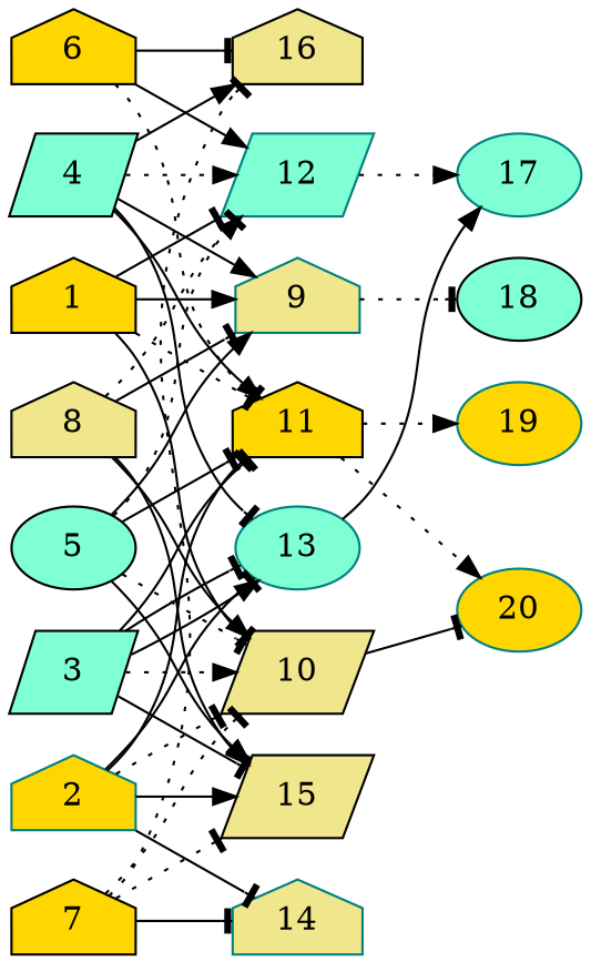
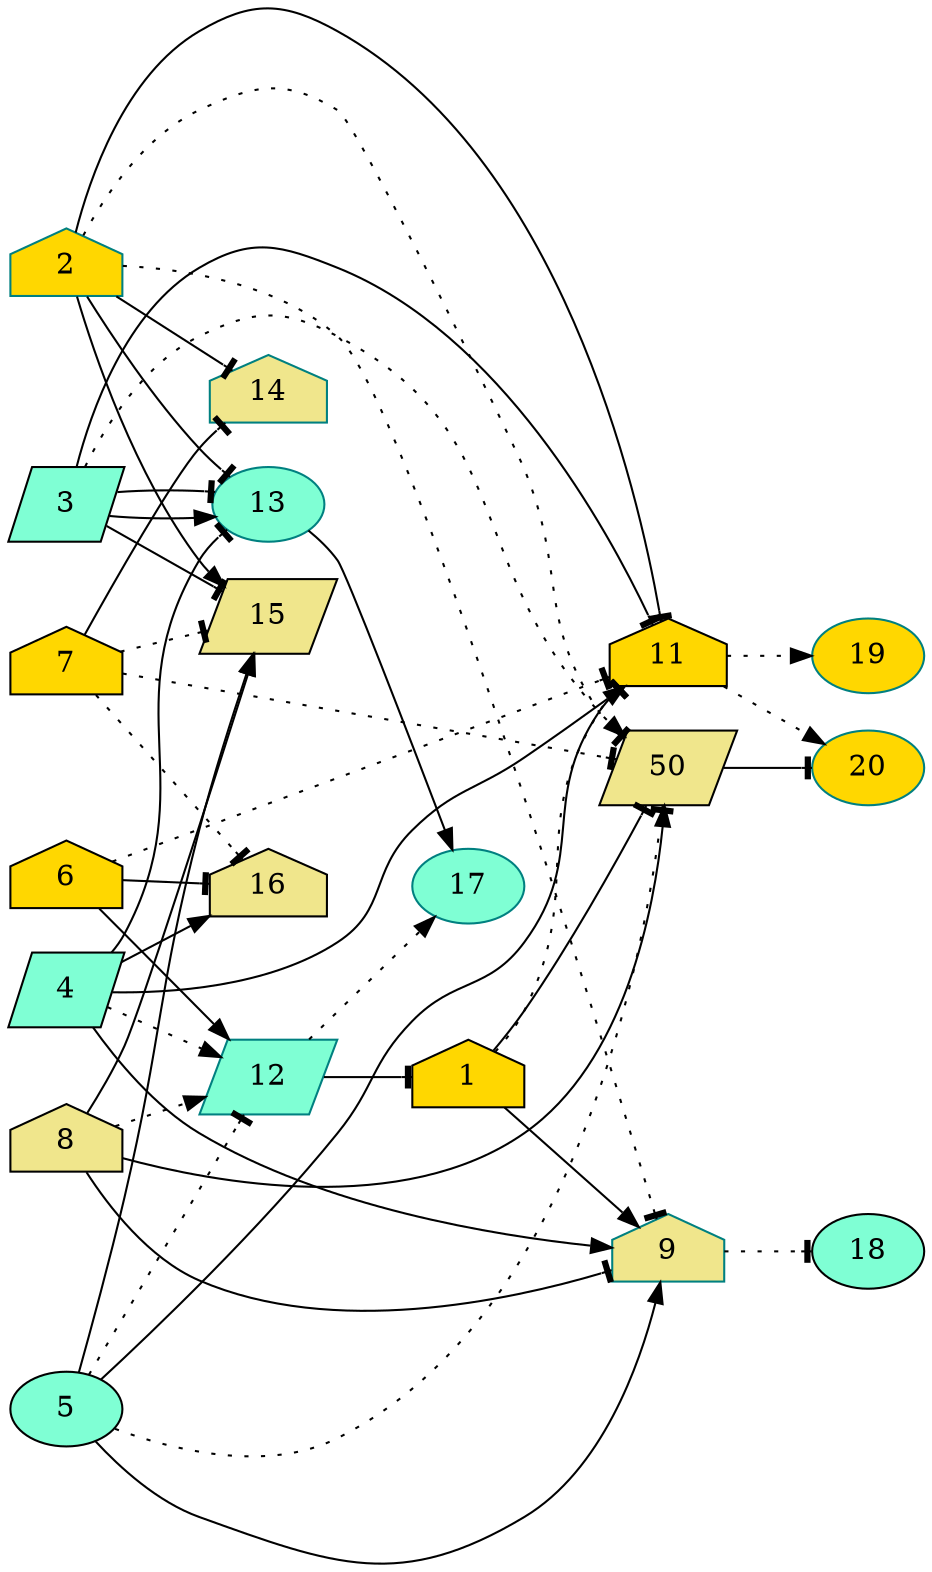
  digraph {
    rankdir=LR
    node [alpha=0.03 color=black fillcolor=gold shape=house style=filled]
    edge [arrowhead=tee style=solid]
    1 [alpha=0.13 expect_size=10890240]
    9 [color=teal expect_size=48094208 fillcolor=khaki]
-   10 [alpha=0.10 expect_size=44259328 fillcolor=khaki shape=parallelogram]
+   10 [alpha=0.10 expect_size=44259328 fillcolor=khaki shape=parallelogram label=50]
    11 [alpha=0.10 expect_size=36310016]
    12 [alpha=0.13 color=teal expect_size=20684800 fillcolor=aquamarine shape=parallelogram]
    18 [alpha=0.08 expect_size=37163008 fillcolor=aquamarine shape=ellipse]
    20 [alpha=0.01 color=teal expect_size=7597056 shape=ellipse]
    19 [alpha=0.11 color=teal expect_size=48571392 shape=ellipse]
    17 [alpha=0.04 color=teal expect_size=29053952 fillcolor=aquamarine shape=ellipse]
    2 [alpha=0.00 color=teal expect_size=9746432]
    13 [alpha=0.06 color=teal expect_size=21632000 fillcolor=aquamarine shape=ellipse]
    14 [alpha=0.20 color=teal expect_size=46794752 fillcolor=khaki]
    15 [alpha=0.04 expect_size=35277824 fillcolor=khaki shape=parallelogram]
    3 [alpha=0.11 expect_size=18803712 fillcolor=aquamarine shape=parallelogram]
    4 [alpha=0.15 expect_size=28605440 fillcolor=aquamarine shape=parallelogram]
    16 [alpha=0.12 expect_size=42015744 fillcolor=khaki]
    5 [expect_size=29683712 fillcolor=aquamarine shape=ellipse]
    6 [alpha=0.15 expect_size=34642944]
    7 [expect_size=12018688]
    8 [alpha=0.05 expect_size=32331776 fillcolor=khaki]
    1 -> 9 [arrowhead=normal]
    1 -> 10
    1 -> 11 [style=dotted]
-   1 -> 12
+   12 -> 1
    9 -> 18 [style=dotted]
    10 -> 20
    11 -> 20 [arrowhead=normal style=dotted]
    11 -> 19 [arrowhead=normal style=dotted]
    12 -> 17 [arrowhead=normal style=dotted]
+   2 -> 9 [style=dotted]
    2 -> 10 [style=dotted]
    2 -> 11
    2 -> 13
    2 -> 14
    2 -> 15 [arrowhead=normal]
    13 -> 17 [arrowhead=normal]
    3 -> 10 [arrowhead=normal style=dotted]
    3 -> 11
    3 -> 13 [arrowhead=normal]
    3 -> 13
    3 -> 15
    4 -> 9 [arrowhead=normal]
    4 -> 11 [arrowhead=normal]
    4 -> 12 [arrowhead=normal style=dotted]
    4 -> 13
    4 -> 16 [arrowhead=normal]
    5 -> 9 [arrowhead=normal]
    5 -> 10 [style=dotted]
    5 -> 11
    5 -> 12 [style=dotted]
    5 -> 15 [arrowhead=normal]
    6 -> 11 [style=dotted]
    6 -> 12 [arrowhead=normal]
    6 -> 16
    7 -> 10 [style=dotted]
    7 -> 14
    7 -> 15 [style=dotted]
    7 -> 16 [style=dotted]
    8 -> 9
    8 -> 10 [arrowhead=normal]
    8 -> 12 [arrowhead=normal style=dotted]
    8 -> 15 [arrowhead=normal]
  }
